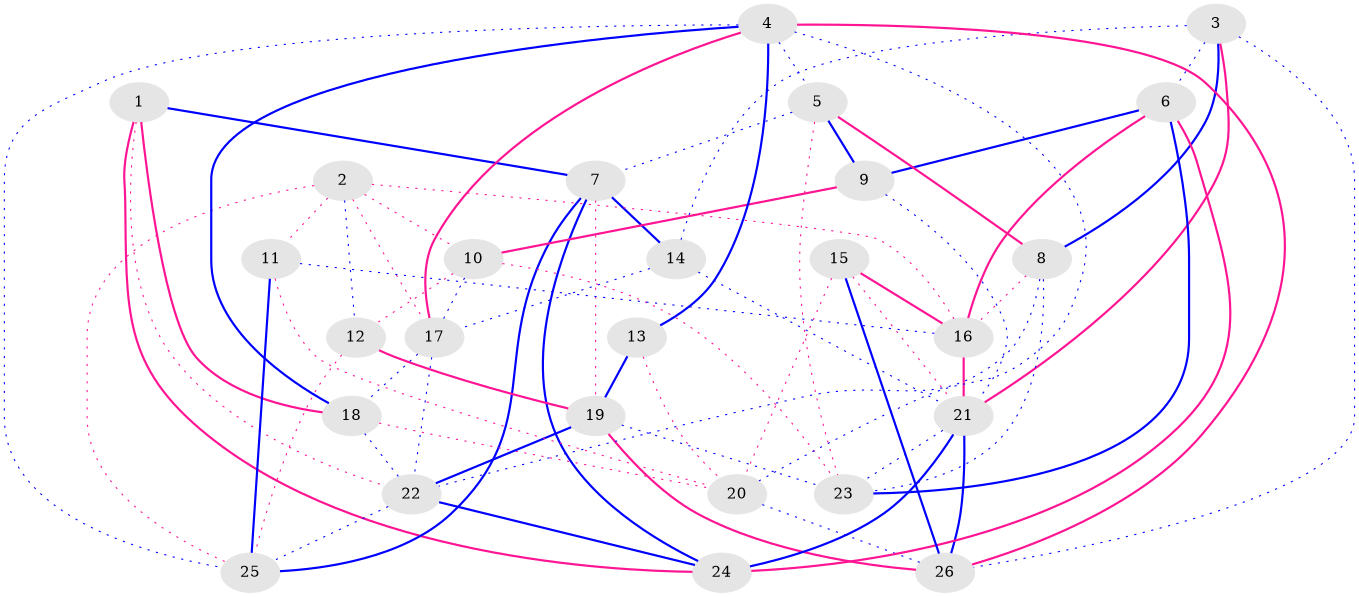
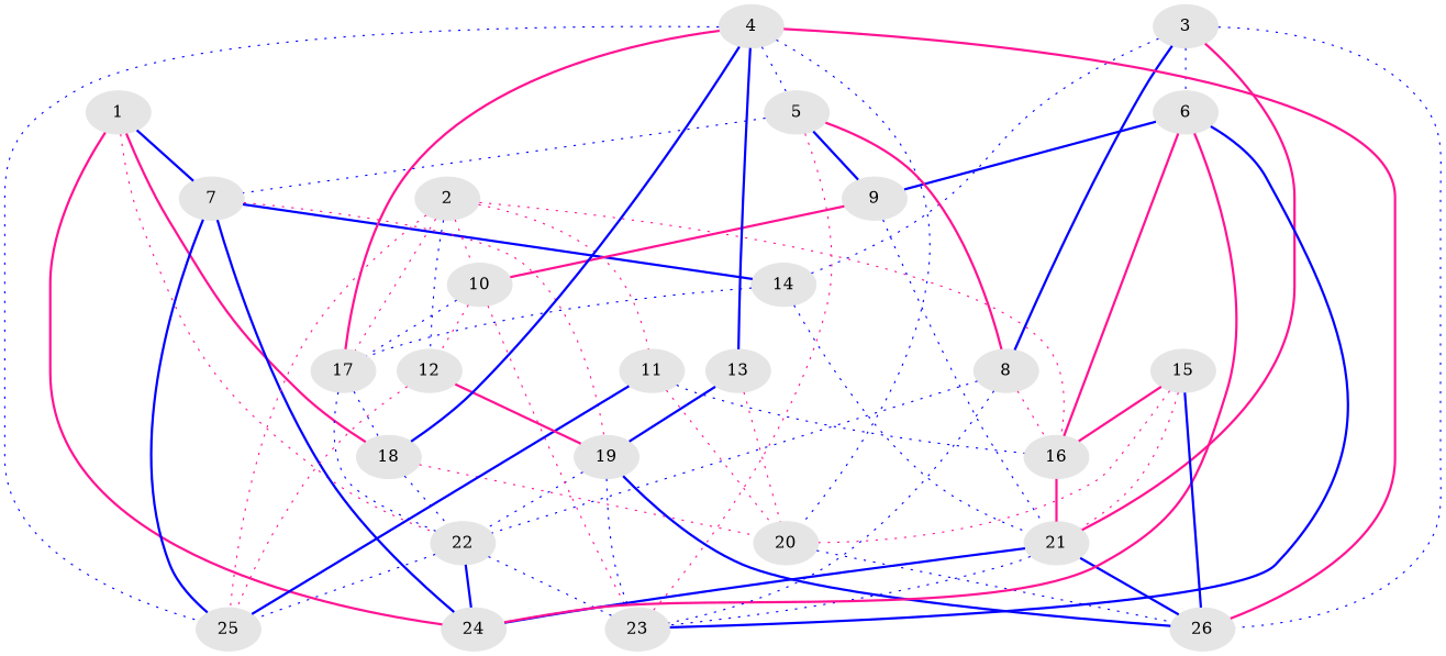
  graph {
    node [color=gray90 style=filled]
    edge [color=blue style=dotted weight=1.0]
    1
    7
    18
    22
    24
    25
    14
    19
    20
    23
    2
    10
    11
    12
    16
    17
    21
    3
    6
    8
    26
    9
    4
    5
    13
    15
    1 -- 7 [style=bold]
    1 -- 18 [color=deeppink style=bold]
    1 -- 22 [color=deeppink]
    1 -- 24 [color=deeppink style=bold]
    7 -- 24 [style=bold]
    7 -- 25 [style=bold]
    7 -- 14 [style=bold]
    7 -- 19 [color=deeppink]
    18 -- 22
    18 -- 20 [color=deeppink]
    22 -- 24 [style=bold]
    22 -- 25
+   22 -- 23
    14 -- 17
    14 -- 21
-   19 -- 22 [style=bold]
+   19 -- 22
    19 -- 23
-   19 -- 26 [color=deeppink style=bold]
+   19 -- 26 [style=bold]
    20 -- 26
    2 -- 25 [color=deeppink]
    2 -- 10 [color=deeppink]
    2 -- 11 [color=deeppink]
    2 -- 12
    2 -- 16 [color=deeppink]
    2 -- 17 [color=deeppink]
    10 -- 23 [color=deeppink weight=2.0]
    10 -- 12 [color=deeppink]
    10 -- 17
    11 -- 25 [style=bold]
    11 -- 20 [color=deeppink]
    11 -- 16
    12 -- 25 [color=deeppink]
    12 -- 19 [color=deeppink style=bold]
    16 -- 21 [color=deeppink style=bold]
    17 -- 18
    17 -- 22
    21 -- 24 [style=bold weight=2.0]
    21 -- 23
    21 -- 26 [style=bold]
    3 -- 14
    3 -- 21 [color=deeppink style=bold]
    3 -- 6 [weight=2.0]
    3 -- 8 [style=bold]
    3 -- 26
    6 -- 24 [color=deeppink style=bold]
    6 -- 23 [style=bold]
    6 -- 16 [color=deeppink style=bold]
    6 -- 9 [style=bold]
    8 -- 22
    8 -- 23
    8 -- 16 [color=deeppink]
    9 -- 10 [color=deeppink style=bold]
    9 -- 21
    4 -- 18 [style=bold]
    4 -- 25
    4 -- 20
    4 -- 17 [color=deeppink style=bold]
    4 -- 26 [color=deeppink style=bold]
    4 -- 5 [weight=2.0]
    4 -- 13 [style=bold]
    5 -- 7
    5 -- 23 [color=deeppink]
    5 -- 8 [color=deeppink style=bold]
    5 -- 9 [style=bold]
    13 -- 19 [style=bold]
    13 -- 20 [color=deeppink]
    15 -- 20 [color=deeppink]
    15 -- 16 [color=deeppink style=bold]
    15 -- 21 [color=deeppink]
    15 -- 26 [style=bold]
  }
